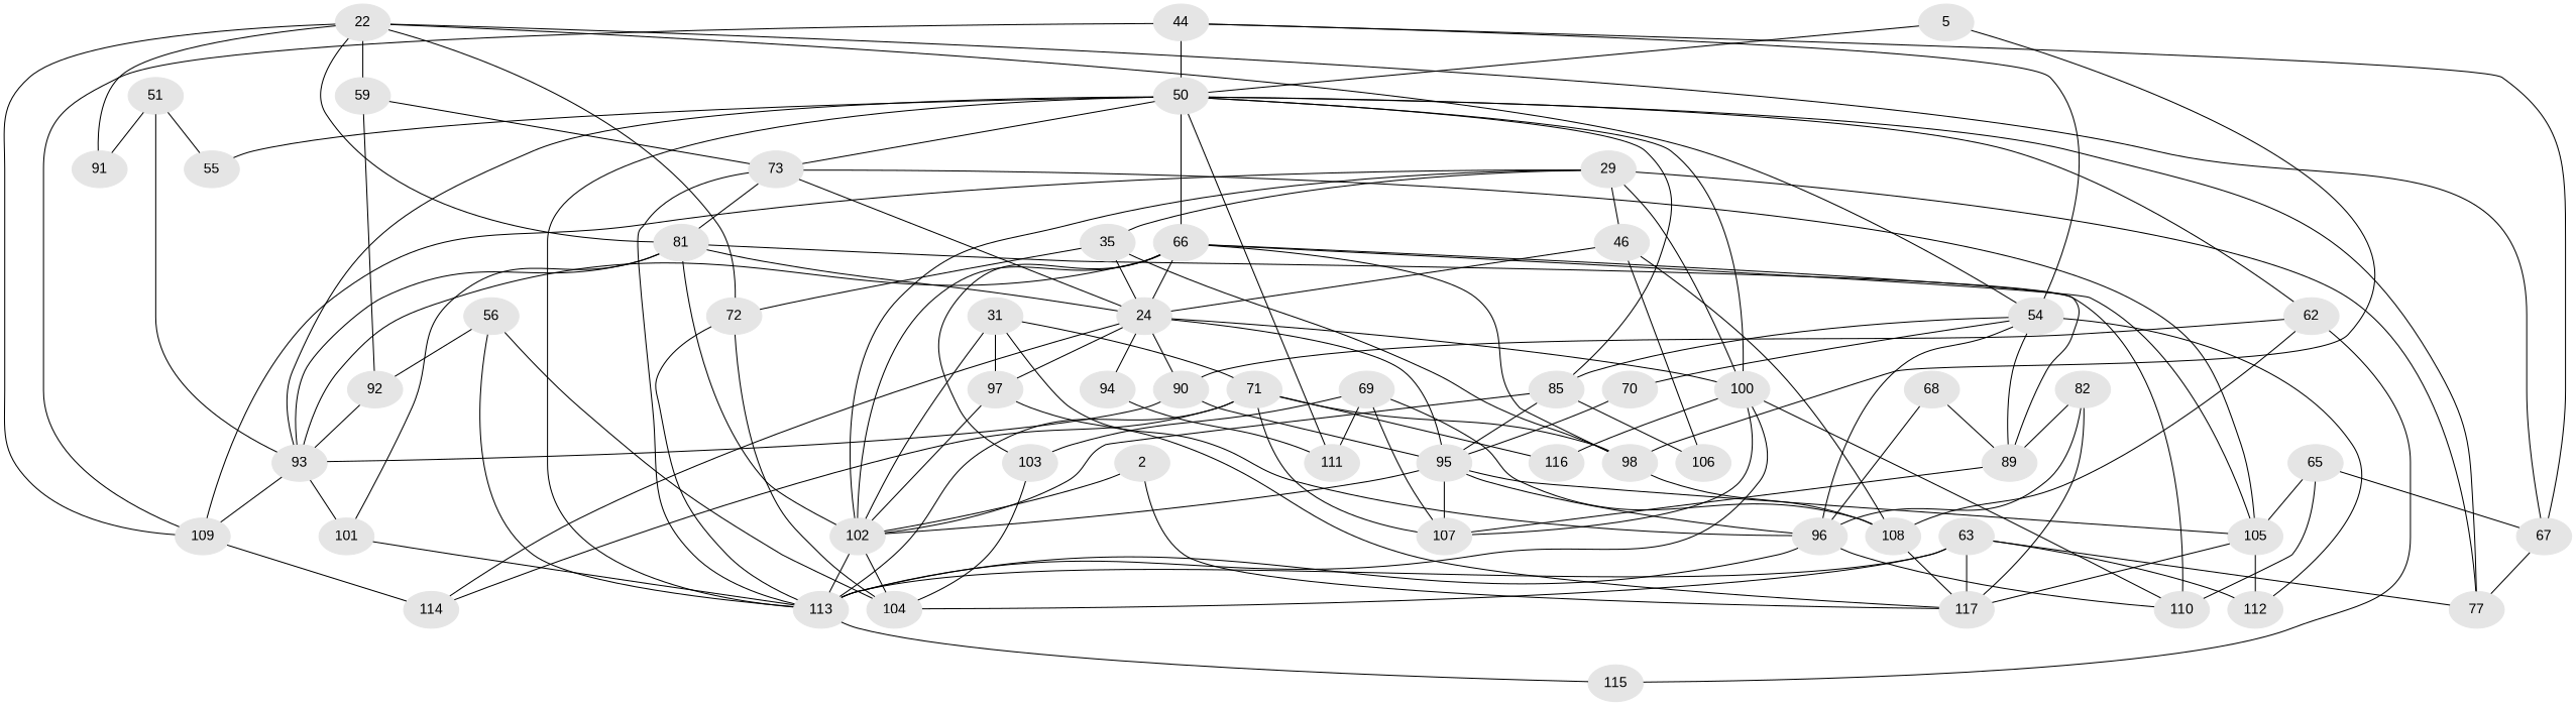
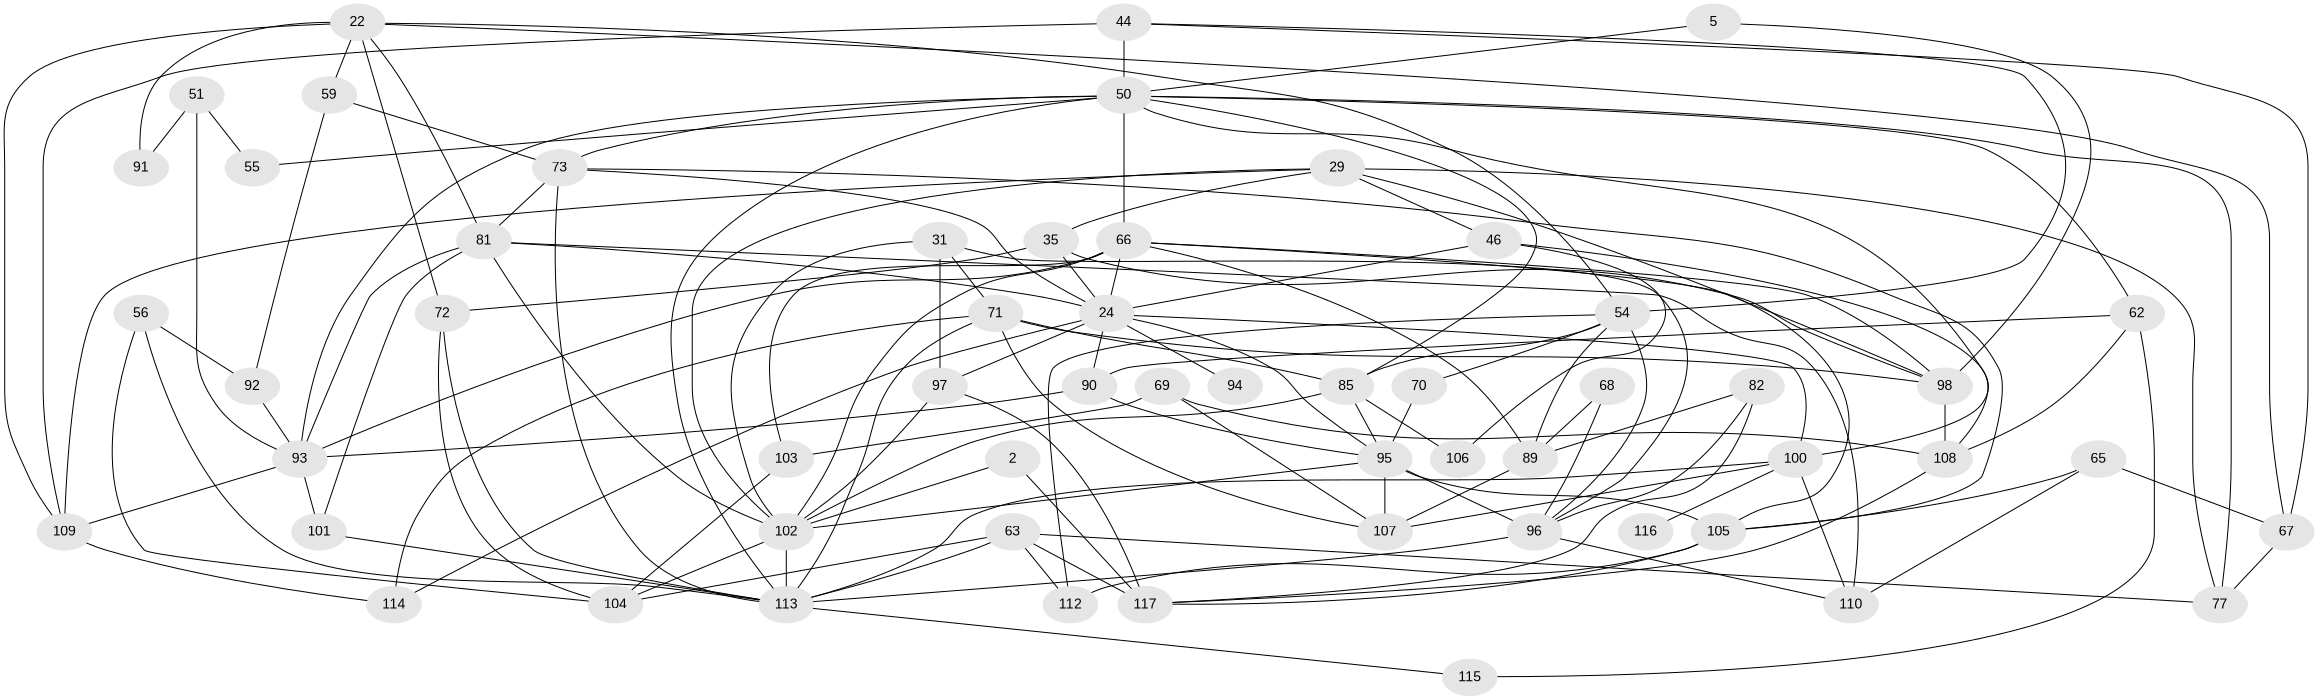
  graph {
    fontname="Liberation Sans"
    node [color=gray90 fontname="Liberation Sans" style=filled]
    edge [fontname="Liberation Sans"]
    102 [super="+60+87"]
    113 [super="+12+14+9+99"]
    104 [super="+61"]
    2
    117 [super="+30"]
    50 [super="+40+48+39"]
    77
    100 [super="+86"]
    66 [super="+45+16+49"]
    55
    62
    73 [super="+38"]
    85 [super="+52"]
    93 [super="+25+41"]
-   111
    5
    98
    108 [super="+75"]
    69
    103
    107
    22 [super="+8"]
    54
    59 [super="+53"]
    67 [super="+57"]
    72 [super="+64"]
    81 [super="+17+13"]
    91
    109 [super="+43"]
    96 [super="+88"]
    70
    89 [super="+42"]
    112 [super="+34+47"]
    92
    n35 [label=24 super="+23+24+78+76"]
    110 [super="+83"]
    101
    114
    29 [super="+27"]
    35
    46
    106
    116
    31 [super="+4"]
    71
    97
    105 [super="+74+21"]
    90
    95 [super="+26+33"]
    94
    44 [super="+19"]
    115
    51
    56
    63
    65
    68
    82
    102 -- 113 [weight=2]
    102 -- 104
    113 -- 115
    2 -- 102
    2 -- 117
    50 -- 113 [weight=3]
    50 -- 77
    50 -- 100
    50 -- 66 [weight=3]
    50 -- 55
    50 -- 62
    50 -- 73
    50 -- 85
    50 -- 93
-   50 -- 111
    100 -- 113 [weight=2]
    100 -- 107
    100 -- 110
    100 -- 116
    66 -- 102 [weight=2]
    66 -- 93
    66 -- 98
    66 -- 103
    66 -- 89
    66 -- n35 [weight=3]
    66 -- 105
    62 -- 108
    62 -- 90
    62 -- 115
    73 -- 113
    73 -- 81
    73 -- n35
    73 -- 105 [weight=2]
    85 -- 102
    85 -- 106
    85 -- 95
    93 -- 109
    93 -- 101 [weight=2]
    5 -- 50
    5 -- 98
    98 -- 108
    108 -- 117
-   69 -- 111
    69 -- 108
    69 -- 103
    69 -- 107
    103 -- 104
    22 -- 54
    22 -- 59 [weight=2]
    22 -- 67
    22 -- 72
    22 -- 81
    22 -- 91
    22 -- 109
    54 -- 85
    54 -- 96
    54 -- 70
    54 -- 89 [weight=2]
    54 -- 112
    59 -- 73
    59 -- 92 [weight=2]
    67 -- 77
    72 -- 113
    72 -- 104
    81 -- 102
    81 -- 93
    81 -- n35 [weight=2]
    81 -- 110 [weight=2]
    81 -- 101
    109 -- 114
    96 -- 113
    96 -- 110
    70 -- 95 [weight=2]
    89 -- 107
    92 -- 93
    n35 -- 100
    n35 -- 114
    n35 -- 97
    n35 -- 90
    n35 -- 95
    n35 -- 94
    101 -- 113
    29 -- 102
    29 -- 77
-   29 -- 100 [weight=2]
+   29 -- 98 [weight=2]
    29 -- 109
    29 -- 35 [weight=2]
    29 -- 46
    35 -- 98
    35 -- 72
    35 -- n35
    46 -- 108
    46 -- n35
    46 -- 106
    31 -- 102 [weight=2]
    31 -- 96
    31 -- 71 [weight=2]
    31 -- 97 [weight=2]
    71 -- 113
    71 -- 98
    71 -- 107
    71 -- 114
-   71 -- 116
+   71 -- 85
    97 -- 102
    97 -- 117
    105 -- 117
    105 -- 112 [weight=2]
    90 -- 93
    90 -- 95 [weight=2]
    95 -- 102
    95 -- 107
    95 -- 96 [weight=2]
    95 -- 105 [weight=2]
-   94 -- 111
    44 -- 50 [weight=2]
    44 -- 54
    44 -- 67
    44 -- 109
    51 -- 55
    51 -- 93 [weight=2]
    51 -- 91
    56 -- 113 [weight=2]
    56 -- 104
    56 -- 92
    63 -- 113 [weight=2]
    63 -- 104
    63 -- 117 [weight=2]
    63 -- 77
    63 -- 112
    65 -- 67
    65 -- 110 [weight=2]
    65 -- 105
    68 -- 96
    68 -- 89
    82 -- 117
    82 -- 96
    82 -- 89
  }
